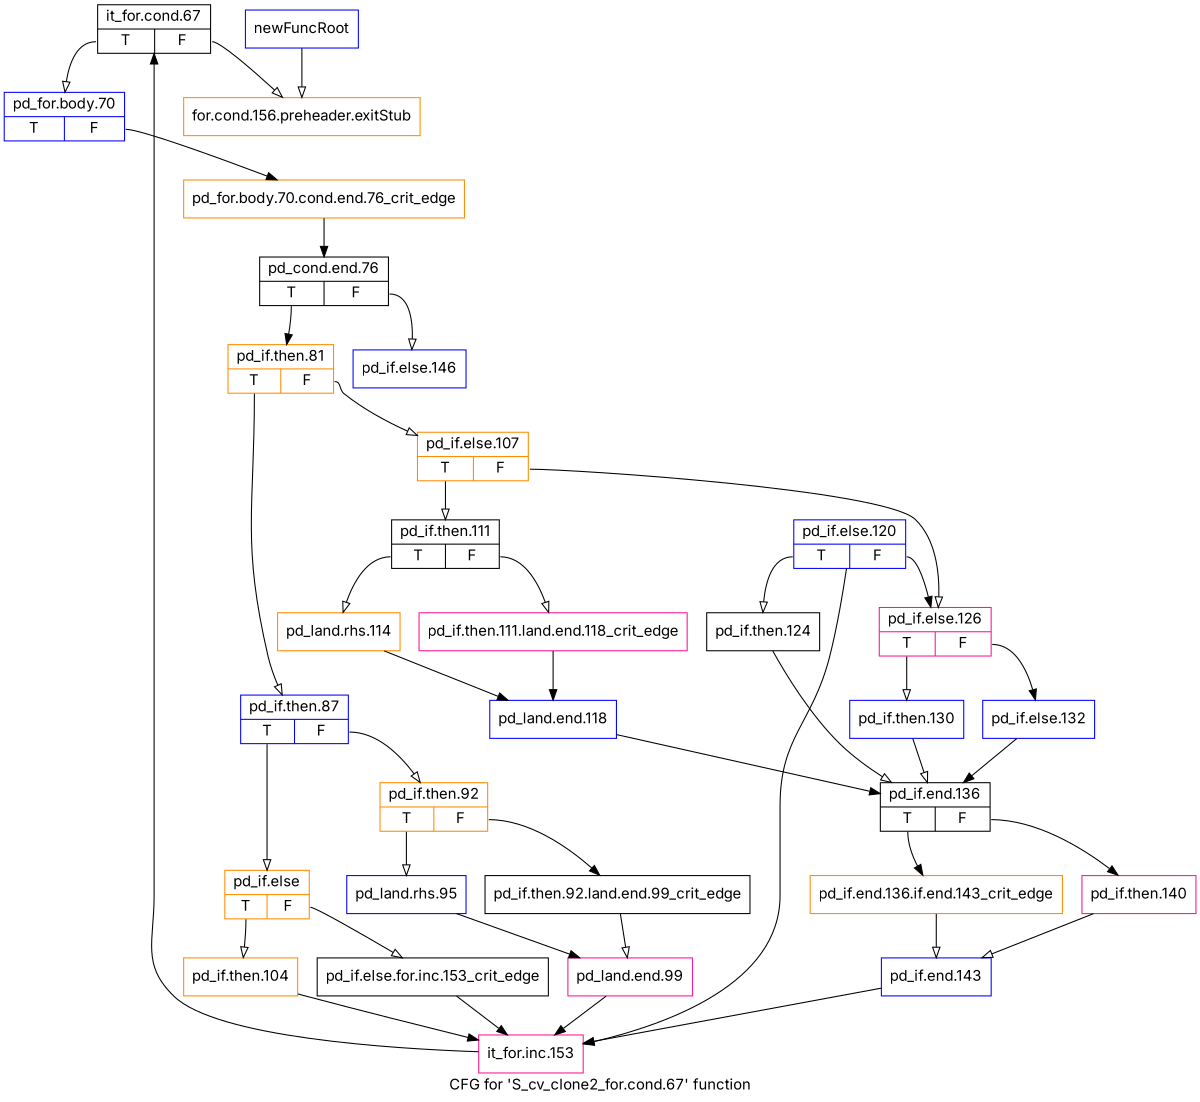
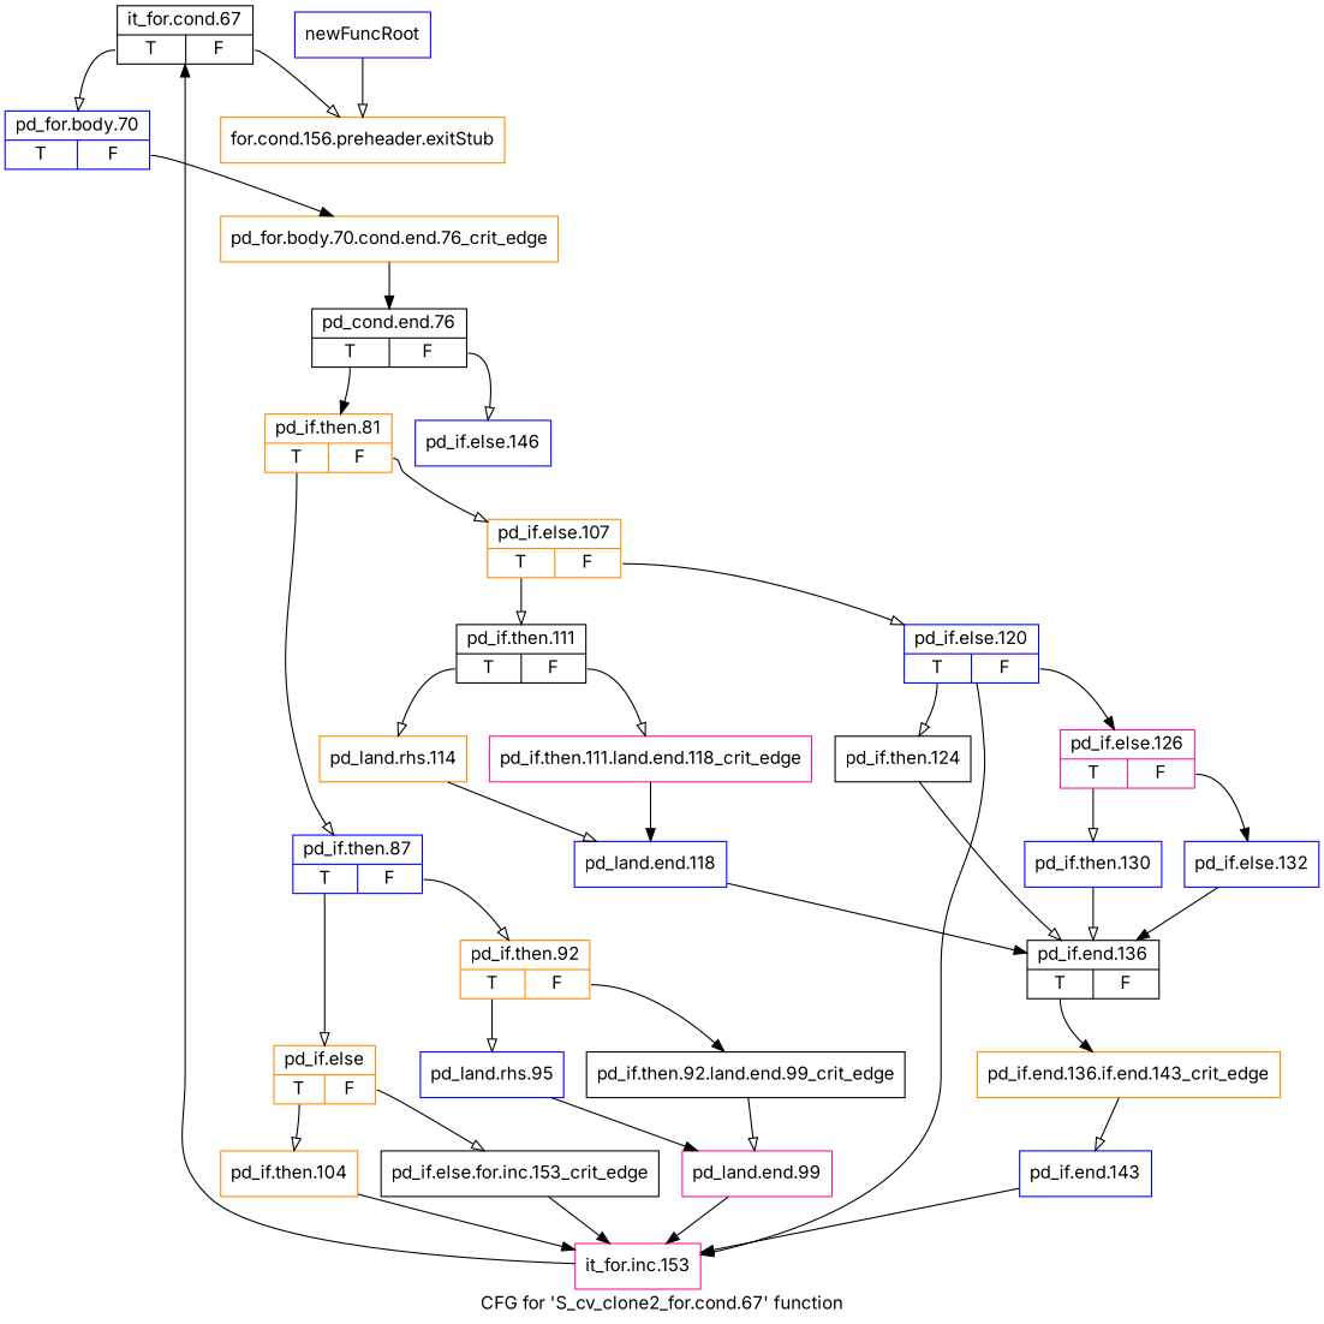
  digraph {
    fontname=Inter
    label="CFG for 'S_cv_clone2_for.cond.67' function"
    node [color=blue fontname=Inter shape=record]
    edge [arrowhead=onormal fontname=Inter]
    n1 [label="{newFuncRoot}"]
    n2 [color=darkorange label="{for.cond.156.preheader.exitStub}"]
    n3 [color=black label="{it_for.cond.67|{<s0>T|<s1>F}}"]
    n4 [label="{pd_for.body.70|{<s0>T|<s1>F}}"]
    n5 [color=darkorange label="{pd_for.body.70.cond.end.76_crit_edge}"]
    n6 [color=black label="{pd_cond.end.76|{<s0>T|<s1>F}}"]
    n7 [color=darkorange label="{pd_if.then.81|{<s0>T|<s1>F}}"]
    n8 [label="{pd_if.else.146}"]
    n9 [label="{pd_if.then.87|{<s0>T|<s1>F}}"]
    n10 [color=darkorange label="{pd_if.else.107|{<s0>T|<s1>F}}"]
    n11 [color=darkorange label="{pd_if.else|{<s0>T|<s1>F}}"]
    n12 [color=darkorange label="{pd_if.then.92|{<s0>T|<s1>F}}"]
    n13 [color=black label="{pd_if.then.111|{<s0>T|<s1>F}}"]
    n14 [label="{pd_if.else.120|{<s0>T|<s1>F}}"]
    n15 [color=deeppink label="{it_for.inc.153}"]
    n16 [color=darkorange label="{pd_if.then.104}"]
    n17 [color=black label="{pd_if.else.for.inc.153_crit_edge}"]
    n18 [label="{pd_land.rhs.95}"]
    n19 [color=black label="{pd_if.then.92.land.end.99_crit_edge}"]
    n20 [color=darkorange label="{pd_land.rhs.114}"]
    n21 [color=deeppink label="{pd_if.then.111.land.end.118_crit_edge}"]
    n22 [color=black label="{pd_if.then.124}"]
    n23 [color=deeppink label="{pd_if.else.126|{<s0>T|<s1>F}}"]
    n24 [label="{pd_land.end.118}"]
    n25 [color=black label="{pd_if.end.136|{<s0>T|<s1>F}}"]
    n26 [label="{pd_if.then.130}"]
    n27 [label="{pd_if.else.132}"]
    n28 [color=darkorange label="{pd_if.end.136.if.end.143_crit_edge}"]
-   n29 [color=deeppink label="{pd_if.then.140}"]
    n30 [label="{pd_if.end.143}"]
    n31 [color=deeppink label="{pd_land.end.99}"]
    n1 -> n2
    n3 -> n2 [tailport=s1]
    n3 -> n4 [tailport=s0]
    n4 -> n5 [arrowhead=normal tailport=s1]
    n5 -> n6 [arrowhead=normal]
    n6 -> n7 [arrowhead=normal tailport=s0]
    n6 -> n8 [tailport=s1]
    n7 -> n9 [tailport=s0]
    n7 -> n10 [tailport=s1]
    n9 -> n11 [tailport=s0]
    n9 -> n12 [tailport=s1]
    n10 -> n13 [tailport=s0]
-   n10 -> n23 [tailport=s1]
+   n10 -> n14 [tailport=s1]
    n11 -> n16 [tailport=s0]
    n11 -> n17 [tailport=s1]
    n12 -> n18 [tailport=s0]
    n12 -> n19 [arrowhead=normal tailport=s1]
    n13 -> n20 [tailport=s0]
    n13 -> n21 [tailport=s1]
    n14 -> n15 [arrowhead=normal]
    n14 -> n22 [tailport=s0]
    n14 -> n23 [arrowhead=normal tailport=s1]
    n15 -> n3 [arrowhead=normal]
    n16 -> n15 [arrowhead=normal]
    n17 -> n15 [arrowhead=normal]
    n18 -> n31 [arrowhead=normal]
    n19 -> n31
-   n20 -> n24 [arrowhead=normal]
+   n20 -> n24
    n21 -> n24 [arrowhead=normal]
    n22 -> n25
    n23 -> n26 [tailport=s0]
    n23 -> n27 [arrowhead=normal tailport=s1]
    n24 -> n25 [arrowhead=normal]
    n25 -> n28 [arrowhead=normal tailport=s0]
-   n25 -> n29 [arrowhead=normal tailport=s1]
    n26 -> n25
    n27 -> n25 [arrowhead=normal]
    n28 -> n30
-   n29 -> n30
    n30 -> n15 [arrowhead=normal]
    n31 -> n15 [arrowhead=normal]
  }
